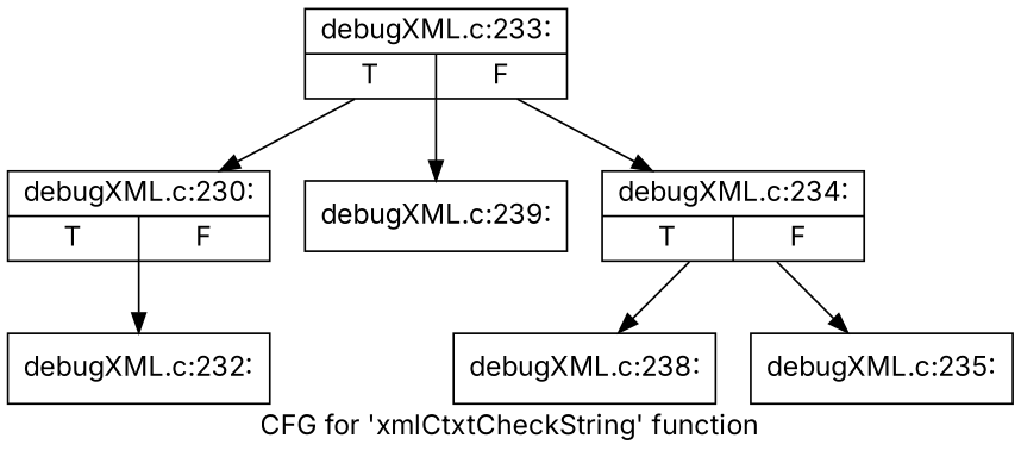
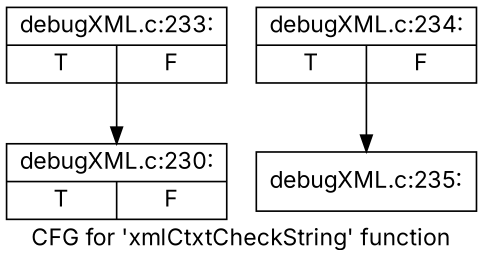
  digraph {
    fontname=Inter
    label="CFG for 'xmlCtxtCheckString' function"
    node [fontname=Inter shape=record]
    edge [fontname=Inter]
    n1 [label="{debugXML.c:230:|{<s0>T|<s1>F}}"]
-   n2 [label="{debugXML.c:232:}"]
    n3 [label="{debugXML.c:233:|{<s0>T|<s1>F}}"]
-   n4 [label="{debugXML.c:239:}"]
    n5 [label="{debugXML.c:234:|{<s0>T|<s1>F}}"]
-   n6 [label="{debugXML.c:238:}"]
    n7 [label="{debugXML.c:235:}"]
-   n1 -> n2
    n3 -> n1
-   n3 -> n4
-   n3 -> n5
-   n5 -> n6
    n5 -> n7
  }
